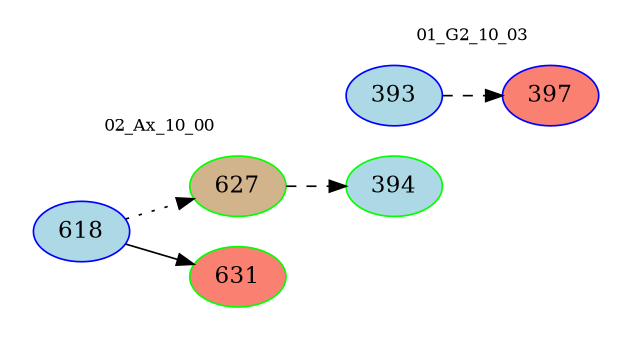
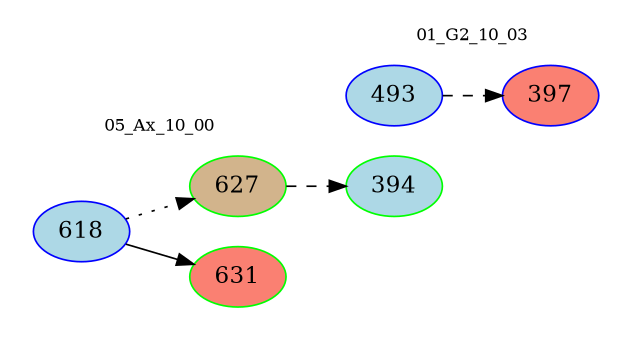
  digraph {
    rankdir=LR
    node [color=blue fillcolor=lightblue style=filled]
    edge [color=black style=dashed]
    n1 [label=618]
    n2 [color=green fillcolor=salmon label=631]
    n3 [color=green fillcolor=tan label=627]
-   n4 [label=393]
+   n4 [label=493]
    n5 [fillcolor=salmon label=397]
    n6 [color=green label=394]
    subgraph cluster_1 {
      color=white
      fontsize=10
-     label="02_Ax_10_00"
+     label="05_Ax_10_00"
      n1
      n2
      n3
    }
    subgraph cluster_2 {
      color=white
      fontsize=10
      label="01_G2_10_03"
      n4
      n5
      n6
    }
    n1 -> n2 [style=solid]
    n1 -> n3 [style=dotted]
    n3 -> n6
    n4 -> n5
  }
